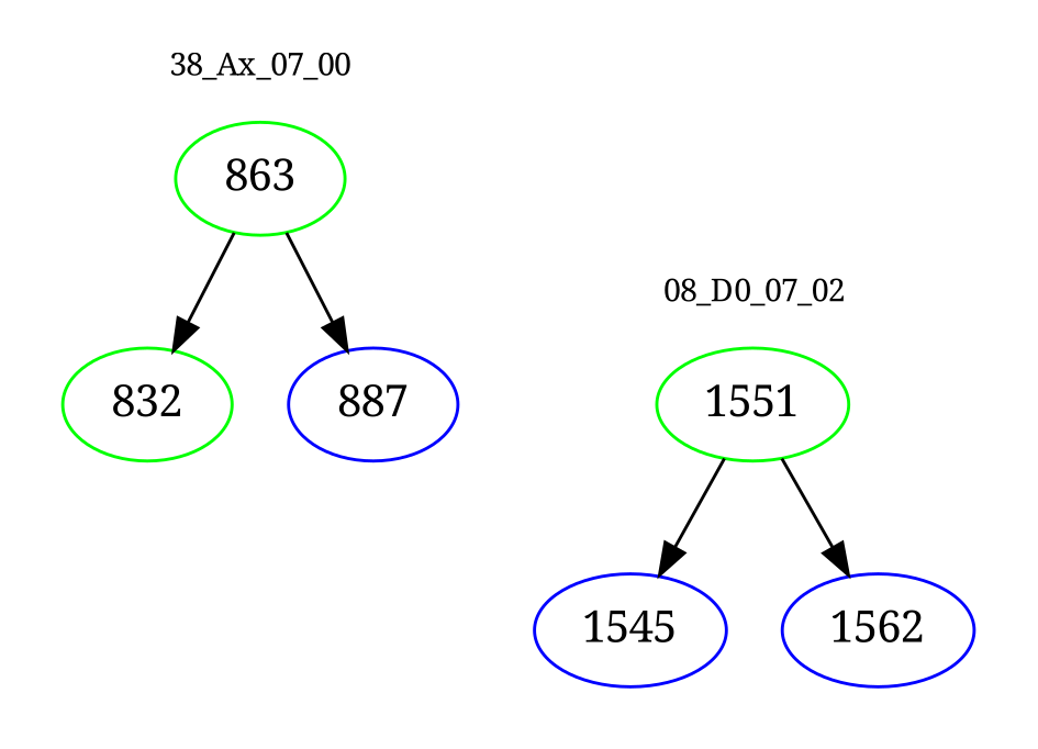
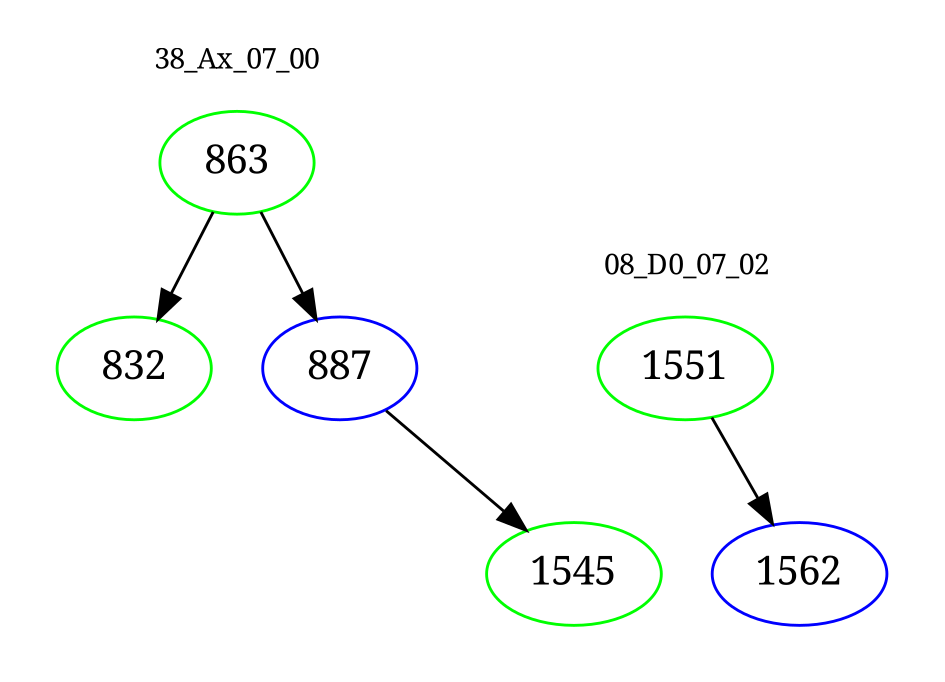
  digraph {
    fontname="Noto Serif"
    node [color=green fontname="Noto Serif"]
    edge [color=black fontname="Noto Serif"]
    n1 [label=863]
    n2 [label=832]
    n3 [color=blue label=887]
    n4 [label=1551]
-   n5 [color=blue label=1545]
+   n5 [label=1545]
    n6 [color=blue label=1562]
    subgraph cluster_1 {
      color=white
      fontsize=10
      label="38_Ax_07_00"
      n1
      n2
      n3
    }
    subgraph cluster_2 {
      color=white
      fontsize=10
      label="08_D0_07_02"
      n4
      n5
      n6
    }
    n1 -> n2
    n1 -> n3
-   n4 -> n5
+   n3 -> n5
    n4 -> n6
  }
